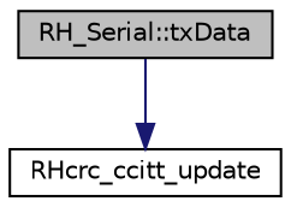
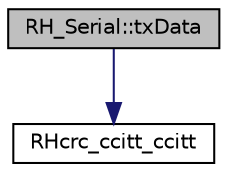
  digraph {
    rankdir=TB
    node [color=black fontname=Helvetica fontsize=10 shape=record style=filled]
    n1 [fillcolor=grey75 fontcolor=black height=0.2 label="RH_Serial::txData" width=0.4]
-   n2 [fillcolor=white height=0.2 label=RHcrc_ccitt_update width=0.4]
+   n2 [fillcolor=white height=0.2 label=RHcrc_ccitt_ccitt width=0.4]
    n1 -> n2 [color=midnightblue fontname=Helvetica fontsize=10 labelfontname=Helvetica labelfontsize=10 style=solid]
  }
